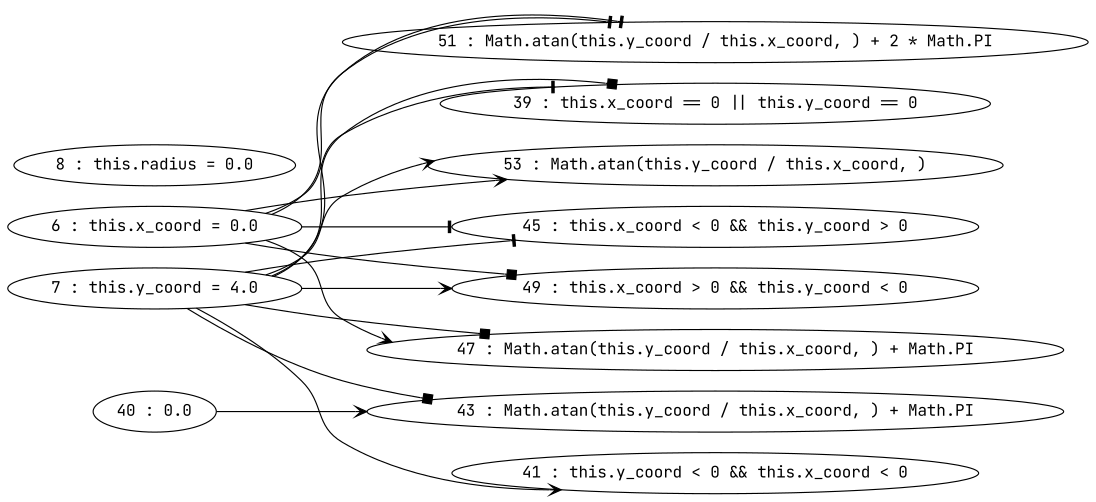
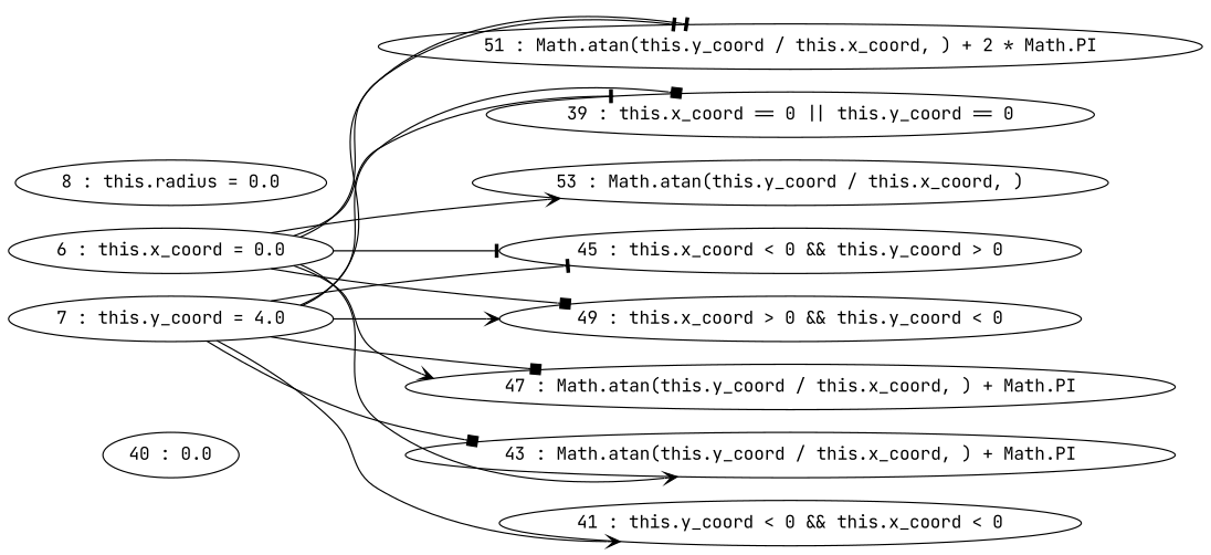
  digraph {
    fontname="JetBrains Mono"
    rankdir=LR
    node [fontname="JetBrains Mono"]
    edge [arrowhead=vee fontname="JetBrains Mono"]
    "6 : this.x_coord = 0.0"
    "51 : Math.atan(this.y_coord / this.x_coord, ) + 2 * Math.PI"
    "39 : this.x_coord == 0 || this.y_coord == 0"
    "53 : Math.atan(this.y_coord / this.x_coord, )"
    "45 : this.x_coord < 0 && this.y_coord > 0"
    "49 : this.x_coord > 0 && this.y_coord < 0"
    "43 : Math.atan(this.y_coord / this.x_coord, ) + Math.PI"
    "47 : Math.atan(this.y_coord / this.x_coord, ) + Math.PI"
    n9 [label="7 : this.y_coord = 4.0"]
    "41 : this.y_coord < 0 && this.x_coord < 0"
    "8 : this.radius = 0.0"
    "40 : 0.0"
    "6 : this.x_coord = 0.0" -> "51 : Math.atan(this.y_coord / this.x_coord, ) + 2 * Math.PI" [arrowhead=tee]
    "6 : this.x_coord = 0.0" -> "39 : this.x_coord == 0 || this.y_coord == 0" [arrowhead=tee]
    "6 : this.x_coord = 0.0" -> "53 : Math.atan(this.y_coord / this.x_coord, )"
    "6 : this.x_coord = 0.0" -> "45 : this.x_coord < 0 && this.y_coord > 0" [arrowhead=tee]
    "6 : this.x_coord = 0.0" -> "49 : this.x_coord > 0 && this.y_coord < 0" [arrowhead=box]
-   "40 : 0.0" -> "43 : Math.atan(this.y_coord / this.x_coord, ) + Math.PI"
+   "6 : this.x_coord = 0.0" -> "43 : Math.atan(this.y_coord / this.x_coord, ) + Math.PI"
    "6 : this.x_coord = 0.0" -> "47 : Math.atan(this.y_coord / this.x_coord, ) + Math.PI"
    n9 -> "51 : Math.atan(this.y_coord / this.x_coord, ) + 2 * Math.PI" [arrowhead=tee]
    n9 -> "39 : this.x_coord == 0 || this.y_coord == 0" [arrowhead=box]
-   n9 -> "53 : Math.atan(this.y_coord / this.x_coord, )"
    n9 -> "45 : this.x_coord < 0 && this.y_coord > 0" [arrowhead=tee]
    n9 -> "49 : this.x_coord > 0 && this.y_coord < 0"
    n9 -> "43 : Math.atan(this.y_coord / this.x_coord, ) + Math.PI" [arrowhead=box]
    n9 -> "47 : Math.atan(this.y_coord / this.x_coord, ) + Math.PI" [arrowhead=box]
    n9 -> "41 : this.y_coord < 0 && this.x_coord < 0"
  }
